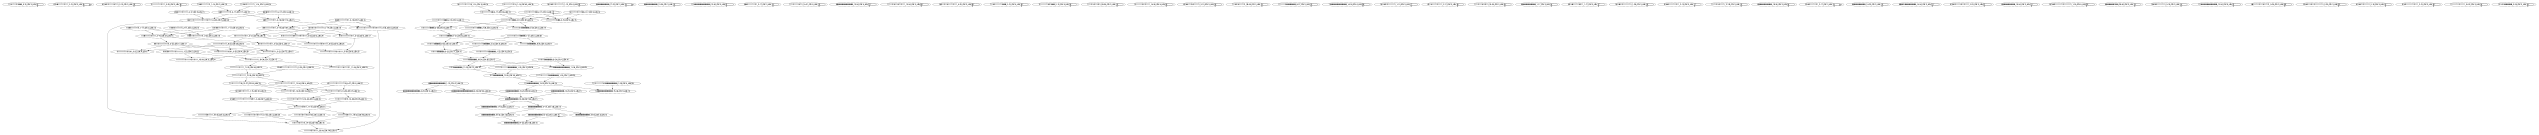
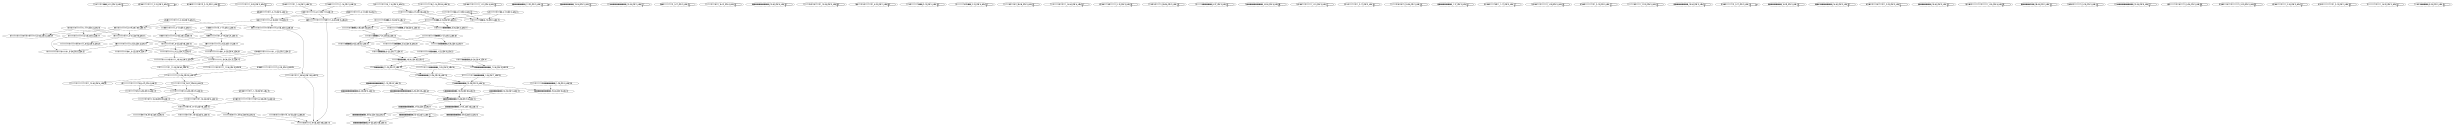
  digraph {
    fontname="Roboto Mono"
    node [fontname="Roboto Mono"]
    edge [fontname="Roboto Mono"]
    "111011111110000_5-19_COV:3_LEN:15"
    "0110011111111111_2-19_COV:3_LEN:16"
    "011001111111101111_2-19_COV:3_LEN:18"
    "1111111111111111_9-25_COV:3_LEN:16"
    "111111111011111_18-32_COV:95_LEN:15"
    "111111110111111_19-33_COV:104_LEN:15"
    "111111101111111_20-34_COV:143_LEN:15"
    "111001111111111_1-16_COV:3_LEN:15"
    "110011111111111_3-17_COV:117_LEN:15"
    "100111111111111_4-18_COV:113_LEN:15"
    "1001111111111111111111011111_4-32_COV:5_LEN:28"
    "0011111111111111111110111111_5-33_COV:5_LEN:28"
    "001111111111111_5-19_COV:107_LEN:15"
    n14 [label="000005000000000_16-30_COV:144_LEN:15"]
    "100000000000000_14-29_COV:3_LEN:15"
    "00000000000000000_17-34_COV:4_LEN:17"
    "000000000000000_17-31_COV:146_LEN:15"
    "000000000000000_18-32_COV:144_LEN:15"
    "0000000000000000_18-34_COV:5_LEN:16"
    "101100111111111111_1-19_COV:4_LEN:18"
    "000000000000000_17-32_COV:3_LEN:15"
    "0000000000000000_19-34_COV:160_LEN:16"
    "111111111111111_9-23_COV:75_LEN:15"
    "111111111111111101111111_10-34_COV:6_LEN:24"
    "111111111111111_10-24_COV:72_LEN:15"
    "111111111111111_11-25_COV:63_LEN:15"
    "11111111111111101111111_11-34_COV:5_LEN:23"
    "111111111111111_12-26_COV:53_LEN:15"
    "000000000000000_19-34_COV:3_LEN:15"
    "111000000000000000000_13-34_COV:5_LEN:21"
    "100011111111111_3-17_COV:3_LEN:15"
    "111111111110111_16-31_COV:4_LEN:15"
    "0000000000000000000_15-34_COV:4_LEN:19"
    "11111111011101111111_15-34_COV:5_LEN:20"
    "10011111101111111111_4-23_COV:3_LEN:20"
    "1111111111111010000000000000_1-28_COV:4_LEN:28"
    "1000000000000000000_15-34_COV:5_LEN:19"
    "100000000000000_15-29_COV:82_LEN:15"
    "111111110000000_8-22_COV:67_LEN:15"
    "111111100000000_9-23_COV:77_LEN:15"
    "111111000000000_10-24_COV:83_LEN:15"
    "11111000000000000000000_11-34_COV:9_LEN:23"
    "111110000000000_11-25_COV:72_LEN:15"
    "111100000000000_12-26_COV:55_LEN:15"
    "111101111111110000_2-19_COV:4_LEN:18"
    "111111111110110000_2-19_COV:4_LEN:18"
    "111111101111011_20-34_COV:3_LEN:15"
    "010011111111111_2-17_COV:5_LEN:15"
    "0111111111111111_6-21_COV:70_LEN:16"
    "01111111111111011111101111111_6-34_COV:4_LEN:29"
    "01111111111111111_6-23_COV:6_LEN:17"
    "111001111111111_2-17_COV:3_LEN:15"
    "110011111111111111_3-22_COV:4_LEN:18"
    "1100111111111111_3-19_COV:27_LEN:16"
    "00111111111111111_5-23_COV:4_LEN:17"
    "00111111111111111_5-22_COV:17_LEN:17"
    "1111111111111111101111111_9-34_COV:8_LEN:25"
    "11111111111111011_9-25_COV:4_LEN:17"
    "11111111111111111011_9-29_COV:4_LEN:20"
    "111111111101111111_16-34_COV:6_LEN:18"
    "101101111111111111_1-19_COV:3_LEN:18"
    "111111111111111_8-22_COV:68_LEN:15"
    "11111111111111111101111111_8-34_COV:5_LEN:26"
    "111111111111110000000000_1-25_COV:3_LEN:24"
    "1110000000000000_13-28_COV:76_LEN:16"
    "011001111101111111_2-19_COV:3_LEN:18"
    "111111111110111_16-30_COV:85_LEN:15"
    "111111111101111_17-31_COV:93_LEN:15"
    "111111111011110_18-32_COV:3_LEN:15"
    "1111111110111111_18-34_COV:4_LEN:16"
    "111111111111100_3-17_COV:84_LEN:15"
    "111111111111000_4-19_COV:3_LEN:15"
    "1111111111110000_4-19_COV:87_LEN:16"
    "1111111111000000000_6-25_COV:3_LEN:19"
    "111111111100000_6-20_COV:65_LEN:15"
    "111111111000000_7-21_COV:64_LEN:15"
    "111101101111111_20-34_COV:3_LEN:15"
-   "1011001111111111_1-17_COV:27_LEN:16"
    "1111111100000000000_8-27_COV:3_LEN:19"
    "11111011111111011111_13-32_COV:4_LEN:20"
    "11000000000000000000_14-34_COV:4_LEN:20"
    "10110011111111111_1-19_COV:3_LEN:17"
    "11111111111110000000_2-22_COV:8_LEN:20"
    "111001111111111_1-17_COV:3_LEN:15"
    "0111011111111111_2-17_COV:3_LEN:16"
    "1111111110110111_18-34_COV:3_LEN:16"
    "000000000000000000000000_6-29_COV:36_LEN:24"
    "111111111111100_2-17_COV:3_LEN:15"
    "1111111111111011_14-29_COV:73_LEN:16"
    "111111111110111111_16-34_COV:4_LEN:18"
    "111111111111110_13-27_COV:63_LEN:15"
    "1111111111111111111111_13-34_COV:6_LEN:22"
    "111111111111101_14-29_COV:3_LEN:15"
    "0000000000000000_1-17_COV:3_LEN:16"
    "1011111111111110_1-16_COV:5_LEN:16"
    "10110011111110111_1-17_COV:5_LEN:17"
    "0110011111111111111111110111_2-30_COV:5_LEN:28"
    "101100111111111111_1-20_COV:3_LEN:18"
    "11111111000000000_8-25_COV:3_LEN:17"
    "01100111111111111_2-19_COV:5_LEN:17"
    "111111110111111_17-33_COV:3_LEN:15"
    "0000000000000000_18-34_COV:3_LEN:16"
    "011001111111111_2-17_COV:3_LEN:15"
    "0000000000000000_16-32_COV:3_LEN:16"
    "1011111111111100_2-17_COV:3_LEN:16"
    "11111111111110000_2-19_COV:3_LEN:17"
    "000000000000000_14-29_COV:3_LEN:15"
    "0000010000000000000_16-34_COV:3_LEN:19"
    "011001111111011111111_2-23_COV:3_LEN:21"
    "000000000000000_18-34_COV:3_LEN:15"
    "1011001111111111111111111_1-26_COV:6_LEN:25"
    "1111111111111100000000_1-23_COV:9_LEN:22"
    "000000000001000_20-34_COV:3_LEN:15"
    "1100101111111111_3-18_COV:3_LEN:16"
    "1111111000000000_8-24_COV:4_LEN:16"
    "111000000000000000000_13-34_COV:8_LEN:21"
    "101100111111111_1-15_COV:81_LEN:15"
    "0000000000000000000_1-19_COV:47_LEN:19"
    "0000000000000000000_6-25_COV:3_LEN:19"
    "1111111111111110_1-16_COV:69_LEN:16"
    "11111111111111000000_1-21_COV:4_LEN:20"
    "1111001111111111_1-16_COV:3_LEN:16"
    "00111111111110111111_5-24_COV:3_LEN:20"
    "111111111111100000_2-20_COV:3_LEN:18"
    "0100111111111111_2-18_COV:5_LEN:16"
    "01100111101111111111111_2-25_COV:3_LEN:23"
    "011111111111111111110_6-27_COV:4_LEN:21"
    "1011001111111111111111_1-23_COV:5_LEN:22"
    "01100111111111111111111_2-25_COV:5_LEN:23"
    "011001111111111_2-18_COV:3_LEN:15"
    "1111111111111100000000000_1-26_COV:7_LEN:25"
    "0010011111111111_2-17_COV:3_LEN:16"
    "011011111111111111_2-19_COV:3_LEN:18"
    "1111111111111111_16-32_COV:3_LEN:16"
    "1111011000000000_9-24_COV:3_LEN:16"
    "111011111110000_5-19_COV:3_LEN:15" -> "111011111110000_5-19_COV:3_LEN:15"
    "0110011111111111_2-19_COV:3_LEN:16" -> "0110011111111111_2-19_COV:3_LEN:16"
    "0110011111111111_2-19_COV:3_LEN:16" -> "0110011111111111_2-19_COV:3_LEN:16"
    "011001111111101111_2-19_COV:3_LEN:18" -> "011001111111101111_2-19_COV:3_LEN:18"
    "1111111111111111_9-25_COV:3_LEN:16" -> "1111111111111111_9-25_COV:3_LEN:16"
    "111111111011111_18-32_COV:95_LEN:15" -> "111111110111111_19-33_COV:104_LEN:15"
-   "111111110111111_19-33_COV:104_LEN:15" -> "111111101111111_20-34_COV:143_LEN:15"
+   "111111101111111_20-34_COV:143_LEN:15" -> "111111110111111_19-33_COV:104_LEN:15"
    "111001111111111_1-16_COV:3_LEN:15" -> "110011111111111_3-17_COV:117_LEN:15"
    "110011111111111_3-17_COV:117_LEN:15" -> "100111111111111_4-18_COV:113_LEN:15"
    "110011111111111_3-17_COV:117_LEN:15" -> "1001111111111111111111011111_4-32_COV:5_LEN:28"
    "100111111111111_4-18_COV:113_LEN:15" -> "0011111111111111111110111111_5-33_COV:5_LEN:28"
    "100111111111111_4-18_COV:113_LEN:15" -> "001111111111111_5-19_COV:107_LEN:15"
    "1001111111111111111111011111_4-32_COV:5_LEN:28" -> "111111110111111_19-33_COV:104_LEN:15"
    "0011111111111111111110111111_5-33_COV:5_LEN:28" -> "111111101111111_20-34_COV:143_LEN:15"
    "001111111111111_5-19_COV:107_LEN:15" -> "0111111111111111_6-21_COV:70_LEN:16"
    "001111111111111_5-19_COV:107_LEN:15" -> "01111111111111011111101111111_6-34_COV:4_LEN:29"
    "001111111111111_5-19_COV:107_LEN:15" -> "01111111111111111_6-23_COV:6_LEN:17"
    n14 -> "00000000000000000_17-34_COV:4_LEN:17"
    n14 -> "000000000000000_17-31_COV:146_LEN:15"
    "100000000000000_14-29_COV:3_LEN:15" -> n14
    "000000000000000_17-31_COV:146_LEN:15" -> "000000000000000_18-32_COV:144_LEN:15"
    "000000000000000_17-31_COV:146_LEN:15" -> "0000000000000000_18-34_COV:5_LEN:16"
    "000000000000000_18-32_COV:144_LEN:15" -> "0000000000000000_19-34_COV:160_LEN:16"
    "101100111111111111_1-19_COV:4_LEN:18" -> "101100111111111111_1-19_COV:4_LEN:18"
    "000000000000000_17-32_COV:3_LEN:15" -> "000000000000000_17-32_COV:3_LEN:15"
    "000000000000000_17-32_COV:3_LEN:15" -> "000000000000000_17-32_COV:3_LEN:15"
    "111111111111111_9-23_COV:75_LEN:15" -> "111111111111111101111111_10-34_COV:6_LEN:24"
    "111111111111111_9-23_COV:75_LEN:15" -> "111111111111111_10-24_COV:72_LEN:15"
    "111111111111111_10-24_COV:72_LEN:15" -> "111111111111111_11-25_COV:63_LEN:15"
    "111111111111111_10-24_COV:72_LEN:15" -> "11111111111111101111111_11-34_COV:5_LEN:23"
    "111111111111111_11-25_COV:63_LEN:15" -> "111111111111111_12-26_COV:53_LEN:15"
    "111111111111111_12-26_COV:53_LEN:15" -> "111111111111110_13-27_COV:63_LEN:15"
    "111111111111111_12-26_COV:53_LEN:15" -> "1111111111111111111111_13-34_COV:6_LEN:22"
    "000000000000000_19-34_COV:3_LEN:15" -> "000000000000000_19-34_COV:3_LEN:15"
    "111000000000000000000_13-34_COV:5_LEN:21" -> "111000000000000000000_13-34_COV:5_LEN:21"
    "100011111111111_3-17_COV:3_LEN:15" -> "100011111111111_3-17_COV:3_LEN:15"
    "111111111110111_16-31_COV:4_LEN:15" -> "111111111110111_16-31_COV:4_LEN:15"
    "0000000000000000000_15-34_COV:4_LEN:19" -> "0000000000000000000_15-34_COV:4_LEN:19"
    "11111111011101111111_15-34_COV:5_LEN:20" -> "11111111011101111111_15-34_COV:5_LEN:20"
    "10011111101111111111_4-23_COV:3_LEN:20" -> "10011111101111111111_4-23_COV:3_LEN:20"
    "1111111111111010000000000000_1-28_COV:4_LEN:28" -> "1000000000000000000_15-34_COV:5_LEN:19"
    "100000000000000_15-29_COV:82_LEN:15" -> n14
    "111111110000000_8-22_COV:67_LEN:15" -> "111111100000000_9-23_COV:77_LEN:15"
    "111111100000000_9-23_COV:77_LEN:15" -> "111111000000000_10-24_COV:83_LEN:15"
    "111111000000000_10-24_COV:83_LEN:15" -> "11111000000000000000000_11-34_COV:9_LEN:23"
    "111111000000000_10-24_COV:83_LEN:15" -> "111110000000000_11-25_COV:72_LEN:15"
    "111110000000000_11-25_COV:72_LEN:15" -> "111100000000000_12-26_COV:55_LEN:15"
    "111100000000000_12-26_COV:55_LEN:15" -> "1110000000000000_13-28_COV:76_LEN:16"
    "111101111111110000_2-19_COV:4_LEN:18" -> "111101111111110000_2-19_COV:4_LEN:18"
    "111111111110110000_2-19_COV:4_LEN:18" -> "111111111110110000_2-19_COV:4_LEN:18"
    "111111101111011_20-34_COV:3_LEN:15" -> "111111101111011_20-34_COV:3_LEN:15"
    "010011111111111_2-17_COV:5_LEN:15" -> "1001111111111111111111011111_4-32_COV:5_LEN:28"
    "0111111111111111_6-21_COV:70_LEN:16" -> "111111111111111_8-22_COV:68_LEN:15"
    "0111111111111111_6-21_COV:70_LEN:16" -> "11111111111111111101111111_8-34_COV:5_LEN:26"
    "01111111111111111_6-23_COV:6_LEN:17" -> "1111111111111111101111111_9-34_COV:8_LEN:25"
    "111001111111111_2-17_COV:3_LEN:15" -> "110011111111111111_3-22_COV:4_LEN:18"
    "111001111111111_2-17_COV:3_LEN:15" -> "1100111111111111_3-19_COV:27_LEN:16"
    "1100111111111111_3-19_COV:27_LEN:16" -> "00111111111111111_5-23_COV:4_LEN:17"
    "1100111111111111_3-19_COV:27_LEN:16" -> "00111111111111111_5-22_COV:17_LEN:17"
    "00111111111111111_5-23_COV:4_LEN:17" -> "1111111111111111101111111_9-34_COV:8_LEN:25"
    "00111111111111111_5-22_COV:17_LEN:17" -> "111111111111111_9-23_COV:75_LEN:15"
    "00111111111111111_5-22_COV:17_LEN:17" -> "11111111111111011_9-25_COV:4_LEN:17"
    "00111111111111111_5-22_COV:17_LEN:17" -> "11111111111111111011_9-29_COV:4_LEN:20"
    "111111111101111111_16-34_COV:6_LEN:18" -> "111111111101111111_16-34_COV:6_LEN:18"
    "101101111111111111_1-19_COV:3_LEN:18" -> "0111111111111111_6-21_COV:70_LEN:16"
    "101101111111111111_1-19_COV:3_LEN:18" -> "01111111111111011111101111111_6-34_COV:4_LEN:29"
    "101101111111111111_1-19_COV:3_LEN:18" -> "01111111111111111_6-23_COV:6_LEN:17"
    "111111111111111_8-22_COV:68_LEN:15" -> "111111111111111_9-23_COV:75_LEN:15"
    "111111111111111_8-22_COV:68_LEN:15" -> "11111111111111011_9-25_COV:4_LEN:17"
    "111111111111111_8-22_COV:68_LEN:15" -> "11111111111111111011_9-29_COV:4_LEN:20"
    "111111111111110000000000_1-25_COV:3_LEN:24" -> "111100000000000_12-26_COV:55_LEN:15"
    "1110000000000000_13-28_COV:76_LEN:16" -> "1000000000000000000_15-34_COV:5_LEN:19"
    "1110000000000000_13-28_COV:76_LEN:16" -> "100000000000000_15-29_COV:82_LEN:15"
    "011001111101111111_2-19_COV:3_LEN:18" -> "011001111101111111_2-19_COV:3_LEN:18"
    "111111111110111_16-30_COV:85_LEN:15" -> "111111111101111_17-31_COV:93_LEN:15"
    "111111111101111_17-31_COV:93_LEN:15" -> "111111111011111_18-32_COV:95_LEN:15"
    "111111111101111_17-31_COV:93_LEN:15" -> "111111111011110_18-32_COV:3_LEN:15"
    "111111111101111_17-31_COV:93_LEN:15" -> "1111111110111111_18-34_COV:4_LEN:16"
    "111111111111100_3-17_COV:84_LEN:15" -> "111111111111000_4-19_COV:3_LEN:15"
    "111111111111100_3-17_COV:84_LEN:15" -> "1111111111110000_4-19_COV:87_LEN:16"
    "1111111111110000_4-19_COV:87_LEN:16" -> "1111111111000000000_6-25_COV:3_LEN:19"
    "1111111111110000_4-19_COV:87_LEN:16" -> "111111111100000_6-20_COV:65_LEN:15"
    "111111111100000_6-20_COV:65_LEN:15" -> "111111111000000_7-21_COV:64_LEN:15"
    "111111111000000_7-21_COV:64_LEN:15" -> "111111110000000_8-22_COV:67_LEN:15"
    "111111111000000_7-21_COV:64_LEN:15" -> "11111111000000000_8-25_COV:3_LEN:17"
    "111101101111111_20-34_COV:3_LEN:15" -> "111101101111111_20-34_COV:3_LEN:15"
-   "1011001111111111_1-17_COV:27_LEN:16" -> "110011111111111111_3-22_COV:4_LEN:18"
-   "1011001111111111_1-17_COV:27_LEN:16" -> "1100111111111111_3-19_COV:27_LEN:16"
    "1111111100000000000_8-27_COV:3_LEN:19" -> "1111111100000000000_8-27_COV:3_LEN:19"
    "11111011111111011111_13-32_COV:4_LEN:20" -> "111111110111111_19-33_COV:104_LEN:15"
    "11000000000000000000_14-34_COV:4_LEN:20" -> "11000000000000000000_14-34_COV:4_LEN:20"
    "10110011111111111_1-19_COV:3_LEN:17" -> "10110011111111111_1-19_COV:3_LEN:17"
    "11111111111110000000_2-22_COV:8_LEN:20" -> "111111100000000_9-23_COV:77_LEN:15"
    "111001111111111_1-17_COV:3_LEN:15" -> "110011111111111111_3-22_COV:4_LEN:18"
    "111001111111111_1-17_COV:3_LEN:15" -> "1100111111111111_3-19_COV:27_LEN:16"
    "0111011111111111_2-17_COV:3_LEN:16" -> "0111011111111111_2-17_COV:3_LEN:16"
    "1111111110110111_18-34_COV:3_LEN:16" -> "1111111110110111_18-34_COV:3_LEN:16"
    "000000000000000000000000_6-29_COV:36_LEN:24" -> n14
    "111111111111100_2-17_COV:3_LEN:15" -> "111111111111000_4-19_COV:3_LEN:15"
    "111111111111100_2-17_COV:3_LEN:15" -> "1111111111110000_4-19_COV:87_LEN:16"
    "111111111111100_2-17_COV:3_LEN:15" -> "111111111111100_2-17_COV:3_LEN:15"
    "1111111111111011_14-29_COV:73_LEN:16" -> "111111111110111_16-30_COV:85_LEN:15"
    "1111111111111011_14-29_COV:73_LEN:16" -> "111111111110111111_16-34_COV:4_LEN:18"
    "111111111111110_13-27_COV:63_LEN:15" -> "1111111111111011_14-29_COV:73_LEN:16"
    "111111111111110_13-27_COV:63_LEN:15" -> "111111111111101_14-29_COV:3_LEN:15"
    "0000000000000000_1-17_COV:3_LEN:16" -> "0000000000000000_1-17_COV:3_LEN:16"
    "1011111111111110_1-16_COV:5_LEN:16" -> "111111111111100_3-17_COV:84_LEN:15"
    "10110011111110111_1-17_COV:5_LEN:17" -> "10110011111110111_1-17_COV:5_LEN:17"
    "0110011111111111111111110111_2-30_COV:5_LEN:28" -> "111111111101111_17-31_COV:93_LEN:15"
    "101100111111111111_1-20_COV:3_LEN:18" -> "101100111111111111_1-20_COV:3_LEN:18"
    "01100111111111111_2-19_COV:5_LEN:17" -> "01100111111111111_2-19_COV:5_LEN:17"
    "111111110111111_17-33_COV:3_LEN:15" -> "111111110111111_17-33_COV:3_LEN:15"
    "0000000000000000_18-34_COV:3_LEN:16" -> "0000000000000000_18-34_COV:3_LEN:16"
    "011001111111111_2-17_COV:3_LEN:15" -> "011001111111111_2-17_COV:3_LEN:15"
    "011001111111111_2-17_COV:3_LEN:15" -> "011001111111111_2-17_COV:3_LEN:15"
    "0000000000000000_16-32_COV:3_LEN:16" -> "0000000000000000_19-34_COV:160_LEN:16"
    "0000000000000000_16-32_COV:3_LEN:16" -> "0000000000000000_16-32_COV:3_LEN:16"
    "1011111111111100_2-17_COV:3_LEN:16" -> "111111111111000_4-19_COV:3_LEN:15"
    "1011111111111100_2-17_COV:3_LEN:16" -> "1111111111110000_4-19_COV:87_LEN:16"
    "11111111111110000_2-19_COV:3_LEN:17" -> "1111111111000000000_6-25_COV:3_LEN:19"
    "11111111111110000_2-19_COV:3_LEN:17" -> "111111111100000_6-20_COV:65_LEN:15"
    "000000000000000_14-29_COV:3_LEN:15" -> "000000000000000_14-29_COV:3_LEN:15"
    "0000010000000000000_16-34_COV:3_LEN:19" -> "0000010000000000000_16-34_COV:3_LEN:19"
    "011001111111011111111_2-23_COV:3_LEN:21" -> "011001111111011111111_2-23_COV:3_LEN:21"
    "000000000000000_18-34_COV:3_LEN:15" -> "000000000000000_18-34_COV:3_LEN:15"
    "1011001111111111111111111_1-26_COV:6_LEN:25" -> "1011001111111111111111111_1-26_COV:6_LEN:25"
    "1111111111111100000000_1-23_COV:9_LEN:22" -> "111111000000000_10-24_COV:83_LEN:15"
    "000000000001000_20-34_COV:3_LEN:15" -> "000000000001000_20-34_COV:3_LEN:15"
    "1100101111111111_3-18_COV:3_LEN:16" -> "1100101111111111_3-18_COV:3_LEN:16"
    "1111111000000000_8-24_COV:4_LEN:16" -> "11111000000000000000000_11-34_COV:9_LEN:23"
    "1111111000000000_8-24_COV:4_LEN:16" -> "111110000000000_11-25_COV:72_LEN:15"
    "111000000000000000000_13-34_COV:8_LEN:21" -> "111000000000000000000_13-34_COV:8_LEN:21"
    "101100111111111_1-15_COV:81_LEN:15" -> "0110011111111111111111110111_2-30_COV:5_LEN:28"
    "0000000000000000000_1-19_COV:47_LEN:19" -> "000000000000000000000000_6-29_COV:36_LEN:24"
    "0000000000000000000_1-19_COV:47_LEN:19" -> "0000000000000000000_6-25_COV:3_LEN:19"
    "1111111111111110_1-16_COV:69_LEN:16" -> "111111111111100_3-17_COV:84_LEN:15"
    "11111111111111000000_1-21_COV:4_LEN:20" -> "111111110000000_8-22_COV:67_LEN:15"
    "11111111111111000000_1-21_COV:4_LEN:20" -> "11111111000000000_8-25_COV:3_LEN:17"
    "1111001111111111_1-16_COV:3_LEN:16" -> "110011111111111_3-17_COV:117_LEN:15"
    "00111111111110111111_5-24_COV:3_LEN:20" -> "00111111111110111111_5-24_COV:3_LEN:20"
    "111111111111100000_2-20_COV:3_LEN:18" -> "111111111000000_7-21_COV:64_LEN:15"
    "0100111111111111_2-18_COV:5_LEN:16" -> "0011111111111111111110111111_5-33_COV:5_LEN:28"
    "0100111111111111_2-18_COV:5_LEN:16" -> "001111111111111_5-19_COV:107_LEN:15"
    "01100111101111111111111_2-25_COV:3_LEN:23" -> "01100111101111111111111_2-25_COV:3_LEN:23"
    "011111111111111111110_6-27_COV:4_LEN:21" -> "1111111111111011_14-29_COV:73_LEN:16"
    "011111111111111111110_6-27_COV:4_LEN:21" -> "111111111111101_14-29_COV:3_LEN:15"
    "1011001111111111111111_1-23_COV:5_LEN:22" -> "111111111111111101111111_10-34_COV:6_LEN:24"
    "1011001111111111111111_1-23_COV:5_LEN:22" -> "111111111111111_10-24_COV:72_LEN:15"
    "01100111111111111111111_2-25_COV:5_LEN:23" -> "111111111111111_12-26_COV:53_LEN:15"
    "011001111111111_2-18_COV:3_LEN:15" -> "011001111111111_2-18_COV:3_LEN:15"
    "1111111111111100000000000_1-26_COV:7_LEN:25" -> "1110000000000000_13-28_COV:76_LEN:16"
    "0010011111111111_2-17_COV:3_LEN:16" -> "100111111111111_4-18_COV:113_LEN:15"
    "0010011111111111_2-17_COV:3_LEN:16" -> "1001111111111111111111011111_4-32_COV:5_LEN:28"
    "011011111111111111_2-19_COV:3_LEN:18" -> "011011111111111111_2-19_COV:3_LEN:18"
    "1111111111111111_16-32_COV:3_LEN:16" -> "1111111111111111_16-32_COV:3_LEN:16"
    "1111011000000000_9-24_COV:3_LEN:16" -> "1111011000000000_9-24_COV:3_LEN:16"
  }
